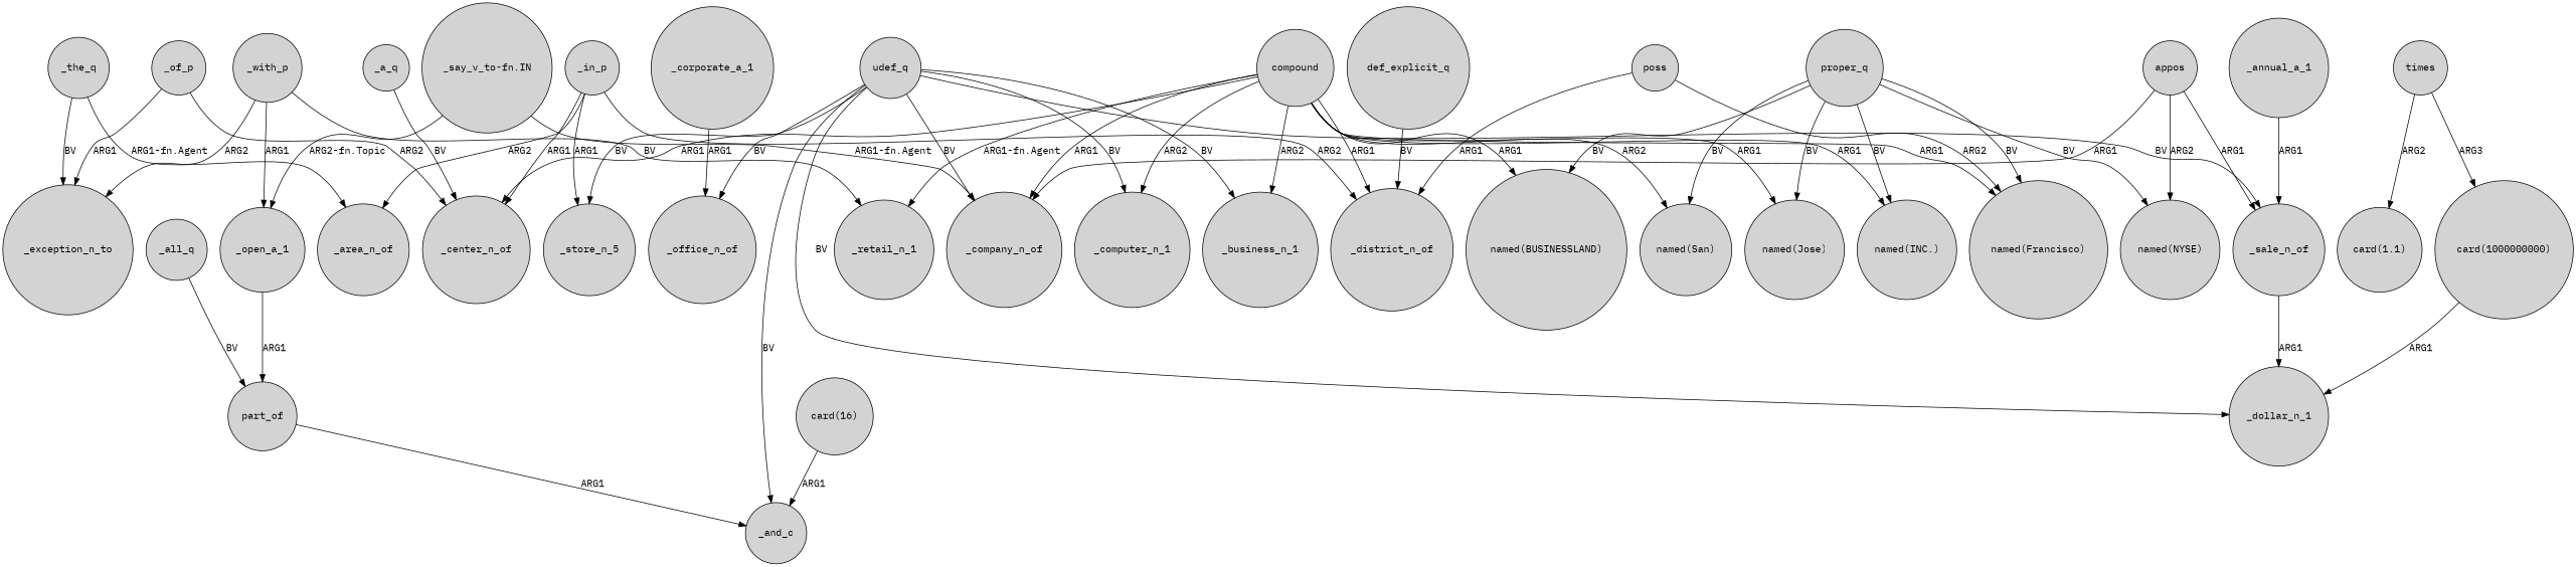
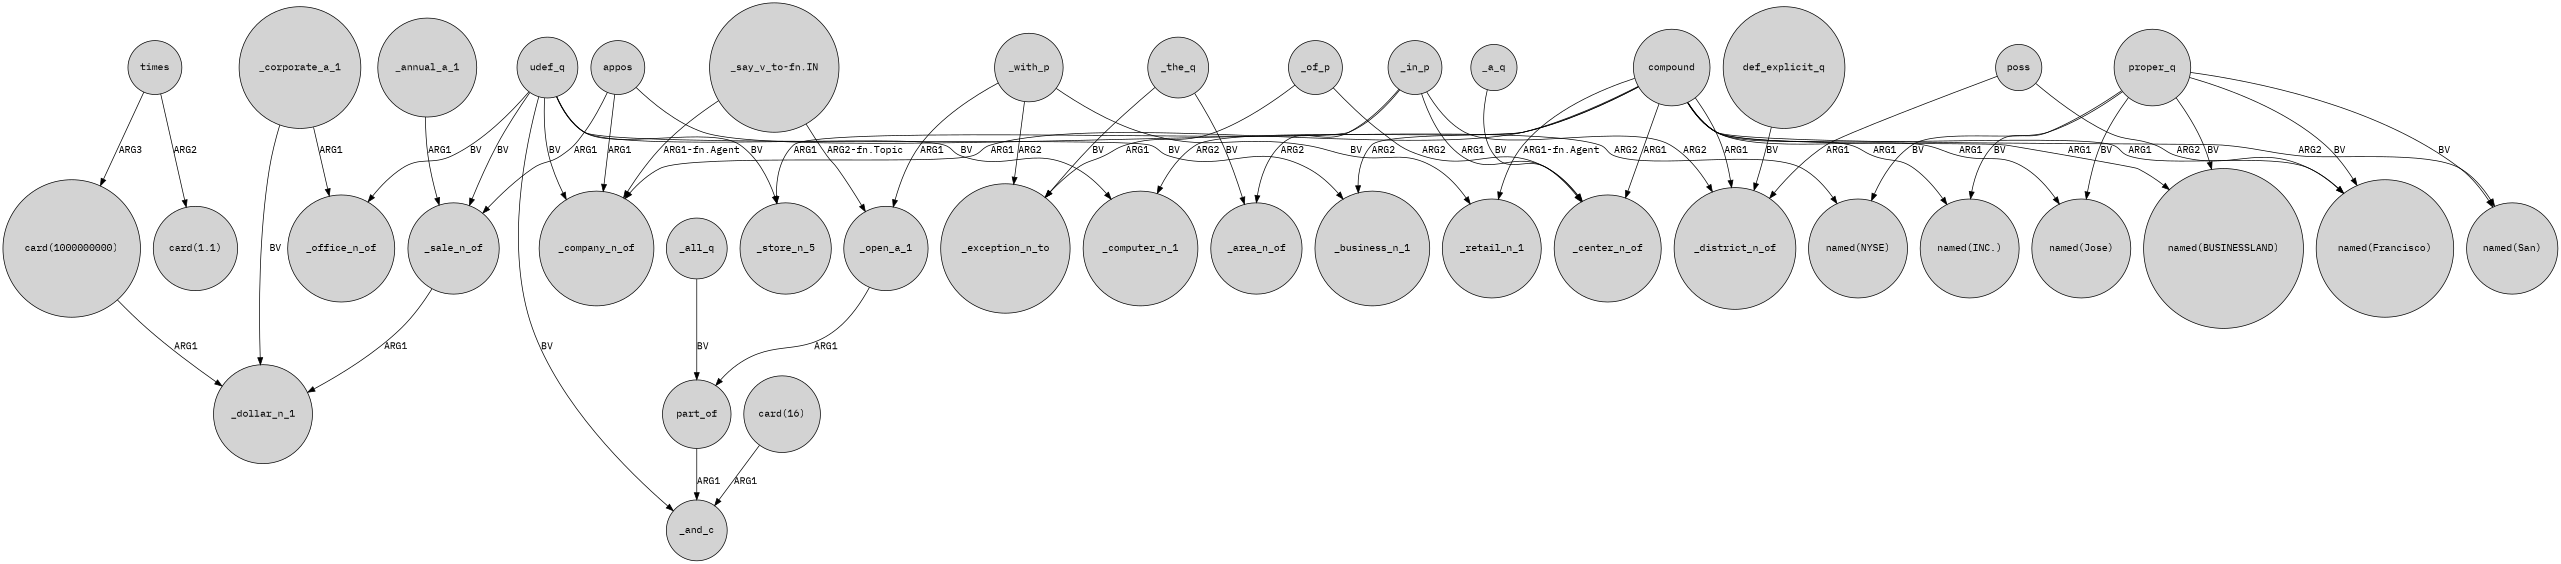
  digraph {
    fontname="IBM Plex Mono"
    node [fontname="IBM Plex Mono" shape=circle style=filled]
    edge [fontname="IBM Plex Mono"]
    udef_q
    _office_n_of
    _and_c
    _computer_n_1
    _sale_n_of
    _company_n_of
    n7 [label=_store_n_5]
    _business_n_1
    _dollar_n_1
    _of_p
    _center_n_of
    _exception_n_to
    poss
    "named(Francisco)"
    _district_n_of
    "_say_v_to-fn.IN"
    _open_a_1
    part_of
    _all_q
    proper_q
    "named(San)"
    "named(Jose)"
    "named(NYSE)"
    "named(BUSINESSLAND)"
    "named(INC.)"
    compound
    _retail_n_1
    _a_q
    appos
    _with_p
    times
    "card(1.1)"
    "card(1000000000)"
    "card(16)"
    _corporate_a_1
    _annual_a_1
    _in_p
    _area_n_of
    _the_q
    def_explicit_q
    udef_q -> _office_n_of [label=BV]
    udef_q -> _and_c [label=BV]
    udef_q -> _computer_n_1 [label=BV]
    udef_q -> _sale_n_of [label=BV]
    udef_q -> _company_n_of [label=BV]
    udef_q -> n7 [label=BV]
    udef_q -> _business_n_1 [label=BV]
-   udef_q -> _dollar_n_1 [label=BV]
+   _corporate_a_1 -> _dollar_n_1 [label=BV]
    _sale_n_of -> _dollar_n_1 [label=ARG1]
    _of_p -> _center_n_of [label=ARG2]
    _of_p -> _exception_n_to [label=ARG1]
    poss -> "named(Francisco)" [label=ARG2]
    poss -> _district_n_of [label=ARG1]
    "_say_v_to-fn.IN" -> _company_n_of [label="ARG1-fn.Agent"]
    "_say_v_to-fn.IN" -> _open_a_1 [label="ARG2-fn.Topic"]
    _open_a_1 -> part_of [label=ARG1]
    part_of -> _and_c [label=ARG1]
    _all_q -> part_of [label=BV]
    proper_q -> "named(Francisco)" [label=BV]
    proper_q -> "named(San)" [label=BV]
    proper_q -> "named(Jose)" [label=BV]
    proper_q -> "named(NYSE)" [label=BV]
    proper_q -> "named(BUSINESSLAND)" [label=BV]
    proper_q -> "named(INC.)" [label=BV]
    compound -> _computer_n_1 [label=ARG2]
    compound -> _company_n_of [label=ARG1]
    compound -> _business_n_1 [label=ARG2]
    compound -> _center_n_of [label=ARG1]
    compound -> "named(Francisco)" [label=ARG1]
    compound -> _district_n_of [label=ARG1]
    compound -> "named(San)" [label=ARG2]
    compound -> "named(Jose)" [label=ARG1]
    compound -> "named(BUSINESSLAND)" [label=ARG1]
    compound -> "named(INC.)" [label=ARG1]
    compound -> _retail_n_1 [label="ARG1-fn.Agent"]
    _a_q -> _center_n_of [label=BV]
    appos -> _sale_n_of [label=ARG1]
    appos -> _company_n_of [label=ARG1]
    appos -> "named(NYSE)" [label=ARG2]
    _with_p -> _exception_n_to [label=ARG2]
    _with_p -> _open_a_1 [label=ARG1]
    _with_p -> _retail_n_1 [label=BV]
    times -> "card(1.1)" [label=ARG2]
    times -> "card(1000000000)" [label=ARG3]
    "card(1000000000)" -> _dollar_n_1 [label=ARG1]
    "card(16)" -> _and_c [label=ARG1]
    _corporate_a_1 -> _office_n_of [label=ARG1]
    _annual_a_1 -> _sale_n_of [label=ARG1]
    _in_p -> n7 [label=ARG1]
    _in_p -> _center_n_of [label=ARG1]
    _in_p -> _district_n_of [label=ARG2]
    _in_p -> _area_n_of [label=ARG2]
    _the_q -> _exception_n_to [label=BV]
-   _the_q -> _area_n_of [label="ARG1-fn.Agent"]
+   _the_q -> _area_n_of [label=BV]
    def_explicit_q -> _district_n_of [label=BV]
  }
